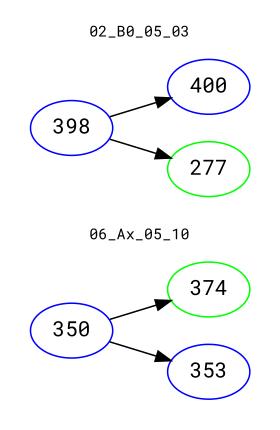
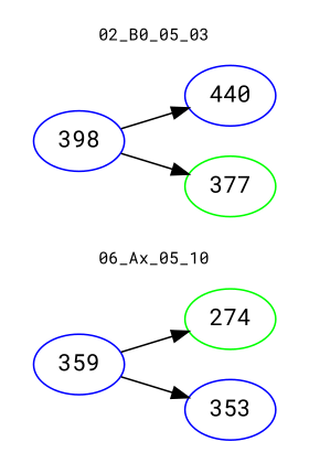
  digraph {
    fontname="Roboto Mono"
    rankdir=LR
    node [color=blue fontname="Roboto Mono"]
    edge [color=black fontname="Roboto Mono"]
-   n1 [label=350]
+   n1 [label=359]
    n2 [label=353]
-   n3 [color=green label=374]
+   n3 [color=green label=274]
    n4 [label=398]
-   n5 [color=green label=277]
-   n6 [label=400]
+   n5 [color=green label=377]
+   n6 [label=440]
    subgraph cluster_1 {
      color=white
      fontsize=10
      label="06_Ax_05_10"
      n1
      n2
      n3
    }
    subgraph cluster_2 {
      color=white
      fontsize=10
      label="02_B0_05_03"
      n4
      n5
      n6
    }
    n1 -> n2
    n1 -> n3
    n4 -> n5
    n4 -> n6
  }
